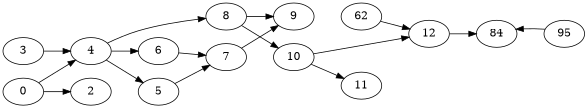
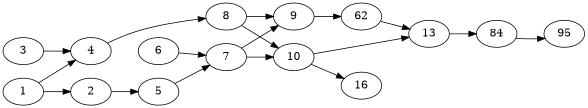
  digraph {
    rankdir=LR
    node [alpha=0.04]
-   1 [alpha=0.06 expect_size=46420992 label=0]
+   1 [alpha=0.06 expect_size=46420992]
    2 [expect_size=20427776]
    4 [alpha=0.10 expect_size=35013632]
    3 [alpha=0.16 expect_size=9403392]
    5 [alpha=0.05 expect_size=46644224]
    6 [alpha=0.08 expect_size=39747584]
    8 [alpha=0.07 expect_size=40463360]
    7 [alpha=0.01 expect_size=30117888]
    9 [expect_size=32372736]
    10 [alpha=0.07 expect_size=12075008]
    n11 [alpha=0.14 expect_size=17657856 label=62]
-   11 [expect_size=51587072]
-   13 [alpha=0.07 expect_size=26974208 label=12]
+   11 [expect_size=51587072 label=16]
+   13 [alpha=0.07 expect_size=26974208]
    n14 [alpha=0.15 expect_size=16712704 label=84]
    n15 [alpha=0.08 expect_size=40365056 label=95]
    1 -> 2
    1 -> 4
-   4 -> 5
-   4 -> 6
+   2 -> 5
    4 -> 8
    3 -> 4
    5 -> 7
    6 -> 7
    8 -> 9
    8 -> 10
    7 -> 9
+   7 -> 10
+   9 -> n11
    10 -> 11
    10 -> 13
    n11 -> 13
    13 -> n14
-   n15 -> n14
+   n14 -> n15
  }
